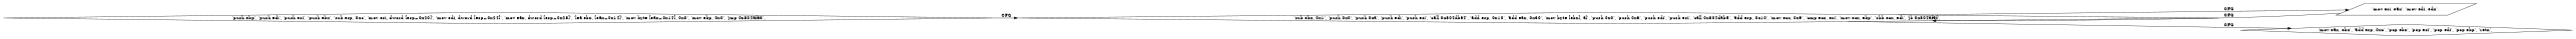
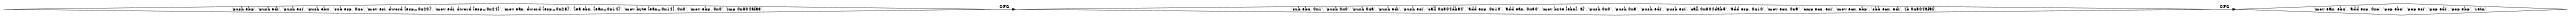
  digraph {
    rankdir=LR
    node [shape=diamond]
    n1 [label="'push ebp', 'push edi', 'push esi', 'push ebx', 'sub esp, 0xc', 'mov esi, dword [esp+0x20]', 'mov edi, dword [esp+0x24]', 'mov eax, dword [esp+0x28]', 'lea ebx, [eax+0x14]', 'mov byte [eax+0x14], 0x0', 'mov ebp, 0x0', 'jmp 0x804afa3', "]
    n2 [label="'sub ebx, 0x1', 'push 0x0', 'push 0xa', 'push edi', 'push esi', 'call 0x804dba4', 'add esp, 0x10', 'add eax, 0x30', 'mov byte [ebx], al', 'push 0x0', 'push 0xa', 'push edi', 'push esi', 'call 0x804dab5', 'add esp, 0x10', 'mov ecx, 0x9', 'cmp ecx, esi', 'mov ecx, ebp', 'sbb ecx, edi', 'jb 0x804af9f', "]
-   n3 [label="'mov esi, eax', 'mov edi, edx', " shape=parallelogram]
    n4 [label="'mov eax, ebx', 'add esp, 0xc', 'pop ebx', 'pop esi', 'pop edi', 'pop ebp', 'retn', "]
    n1 -> n2 [label=CFG]
-   n2 -> n3 [label=CFG]
    n2 -> n4 [label=CFG]
-   n3 -> n2 [label=CFG]
  }
